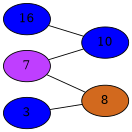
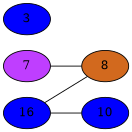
  strict graph {
    rankdir=LR
    node [fillcolor=blue1 style=filled]
    n1 [label=16]
    n2 [fillcolor=chocolate label=8]
    n3 [label=10]
    n4 [fillcolor=darkorchid1 label=7]
    n5 [label=3]
-   n5 -- n2
+   n1 -- n2
    n1 -- n3
    n4 -- n2
-   n4 -- n3
  }
